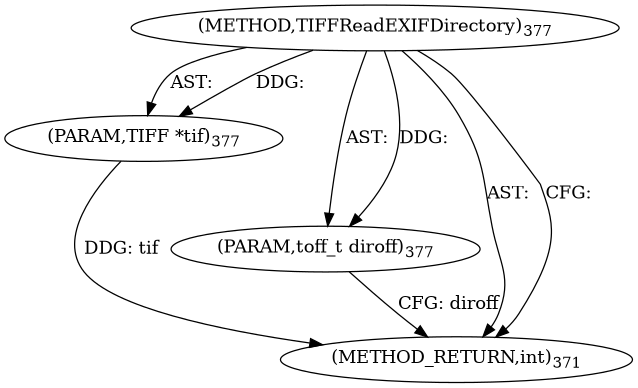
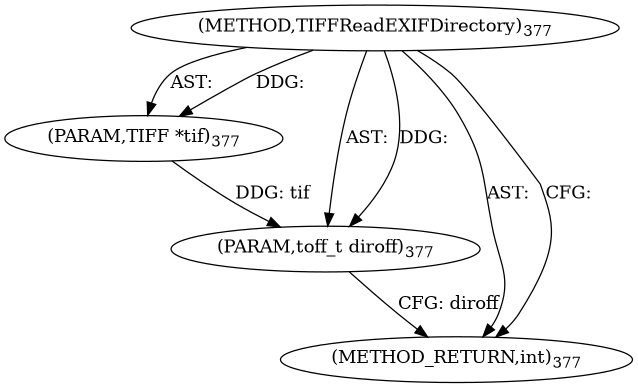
  digraph {
    n1 [label=<(METHOD,TIFFReadEXIFDirectory)<SUB>377</SUB>>]
    n2 [label=<(PARAM,TIFF *tif)<SUB>377</SUB>>]
    n3 [label=<(PARAM,toff_t diroff)<SUB>377</SUB>>]
-   n4 [label=<(METHOD_RETURN,int)<SUB>371</SUB>>]
+   n4 [label=<(METHOD_RETURN,int)<SUB>377</SUB>>]
    n1 -> n2 [label="AST: "]
    n1 -> n2 [label="DDG: "]
    n1 -> n3 [label="AST: "]
    n1 -> n3 [label="DDG: "]
    n1 -> n4 [label="AST: "]
    n1 -> n4 [label="CFG: "]
-   n2 -> n4 [label="DDG: tif"]
+   n2 -> n3 [label="DDG: tif"]
    n3 -> n4 [label="CFG: diroff"]
  }
